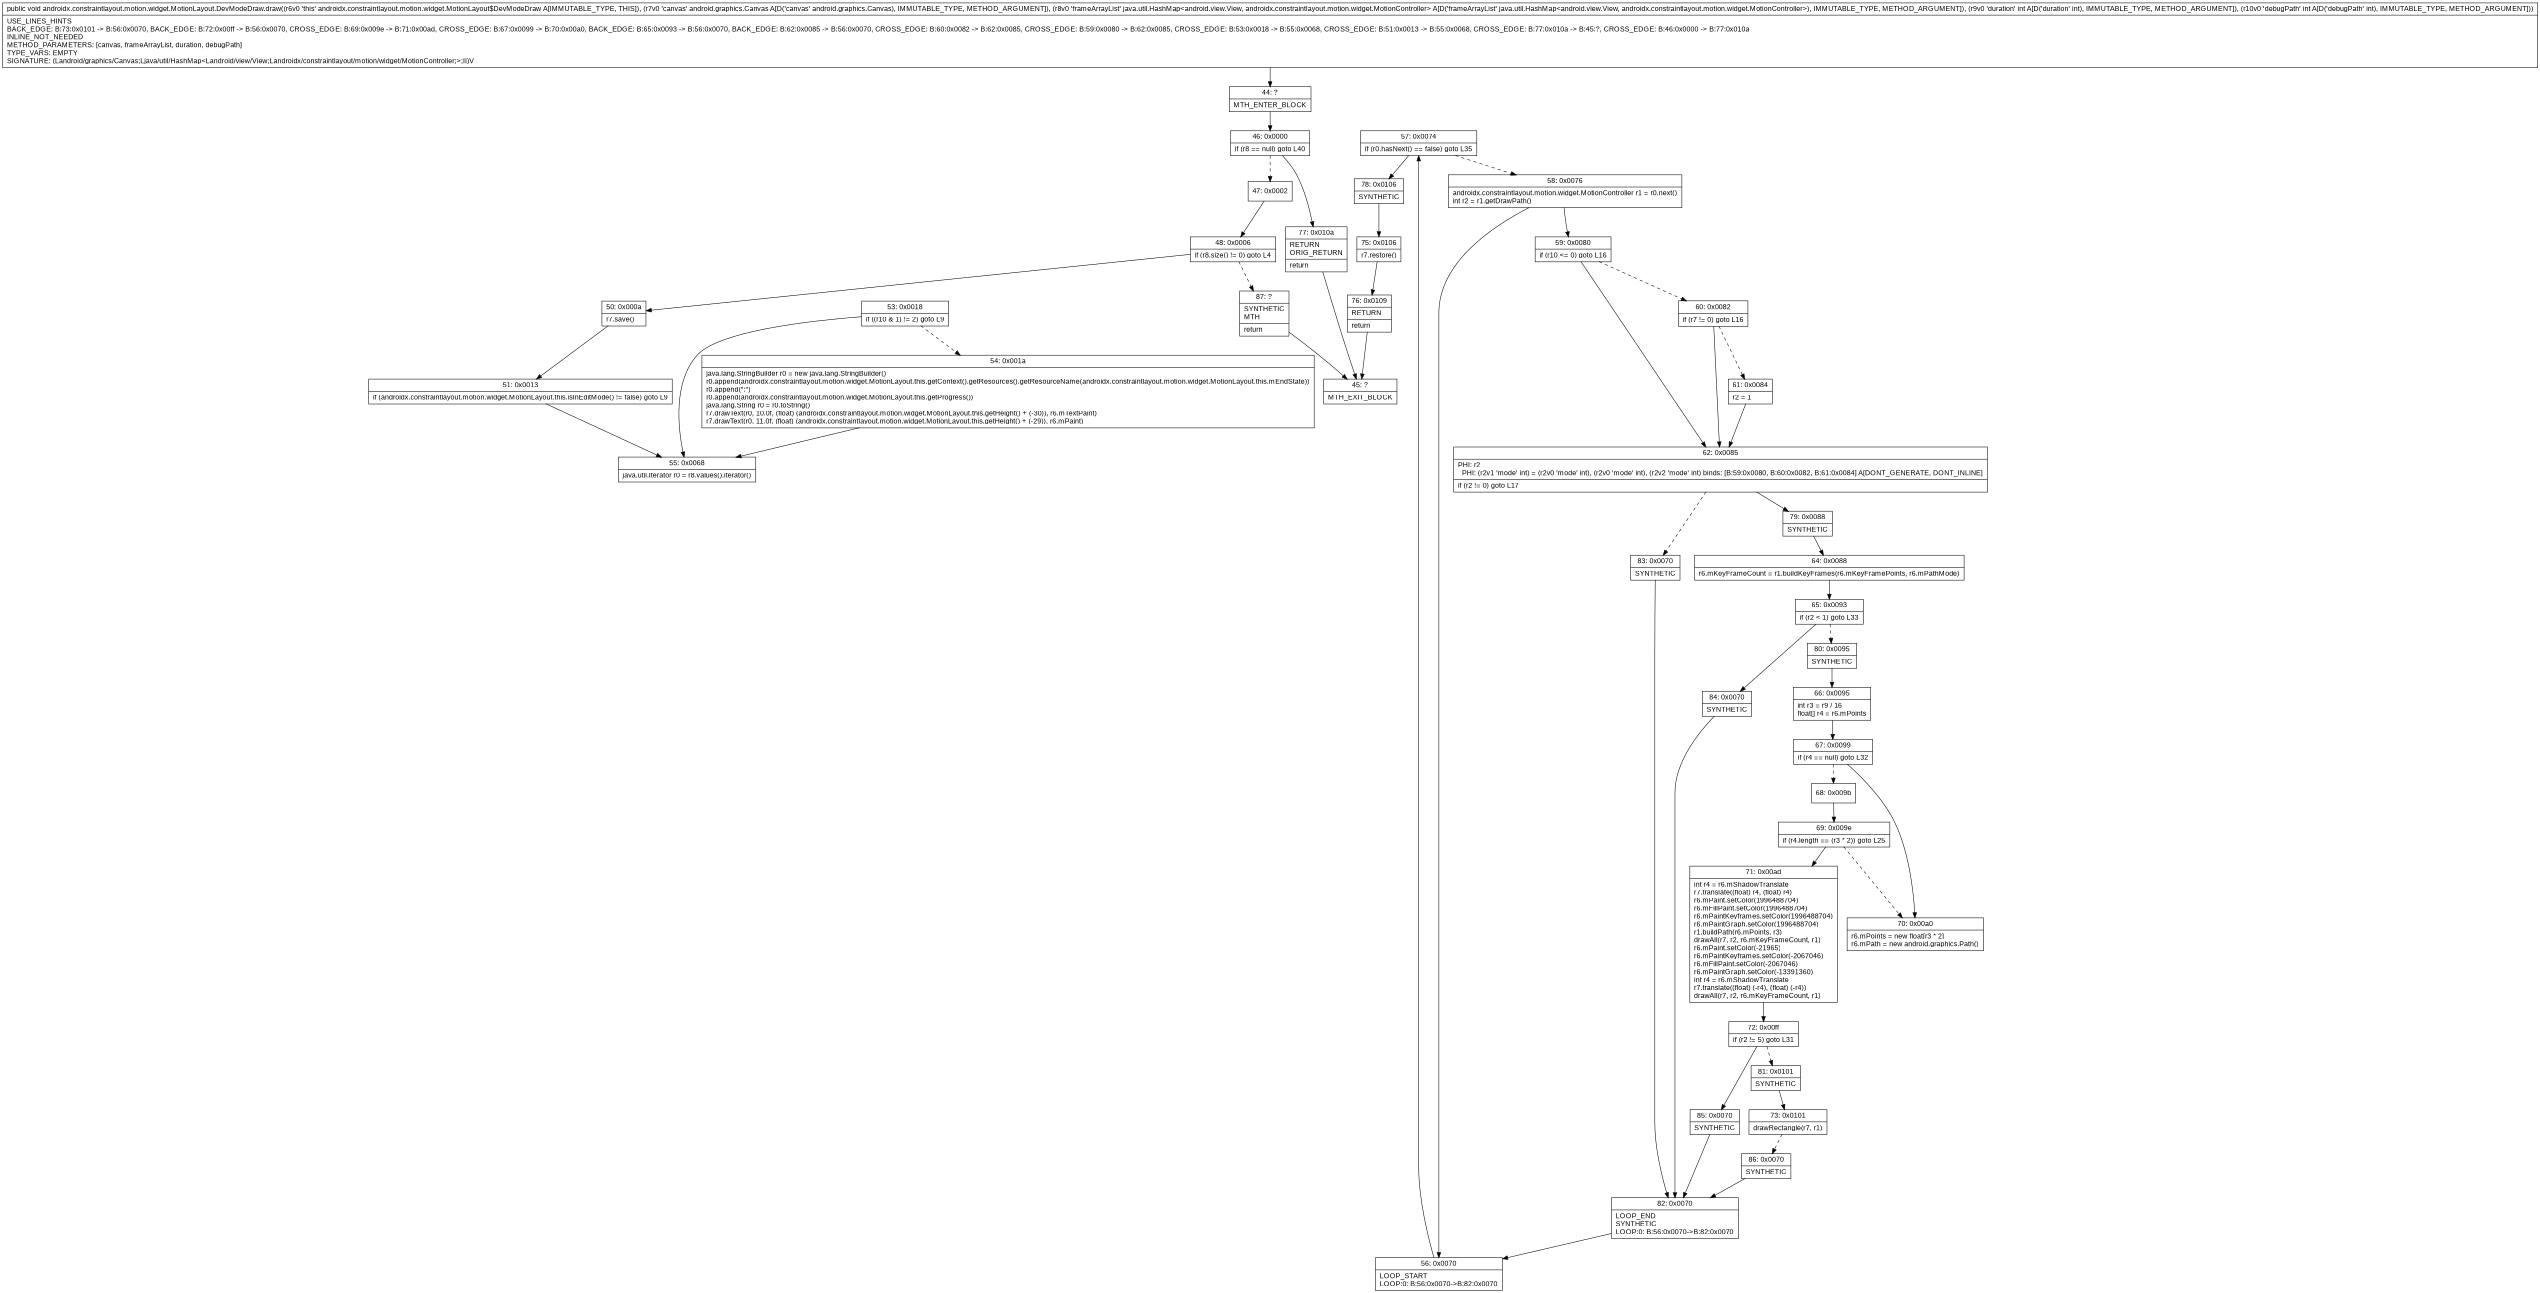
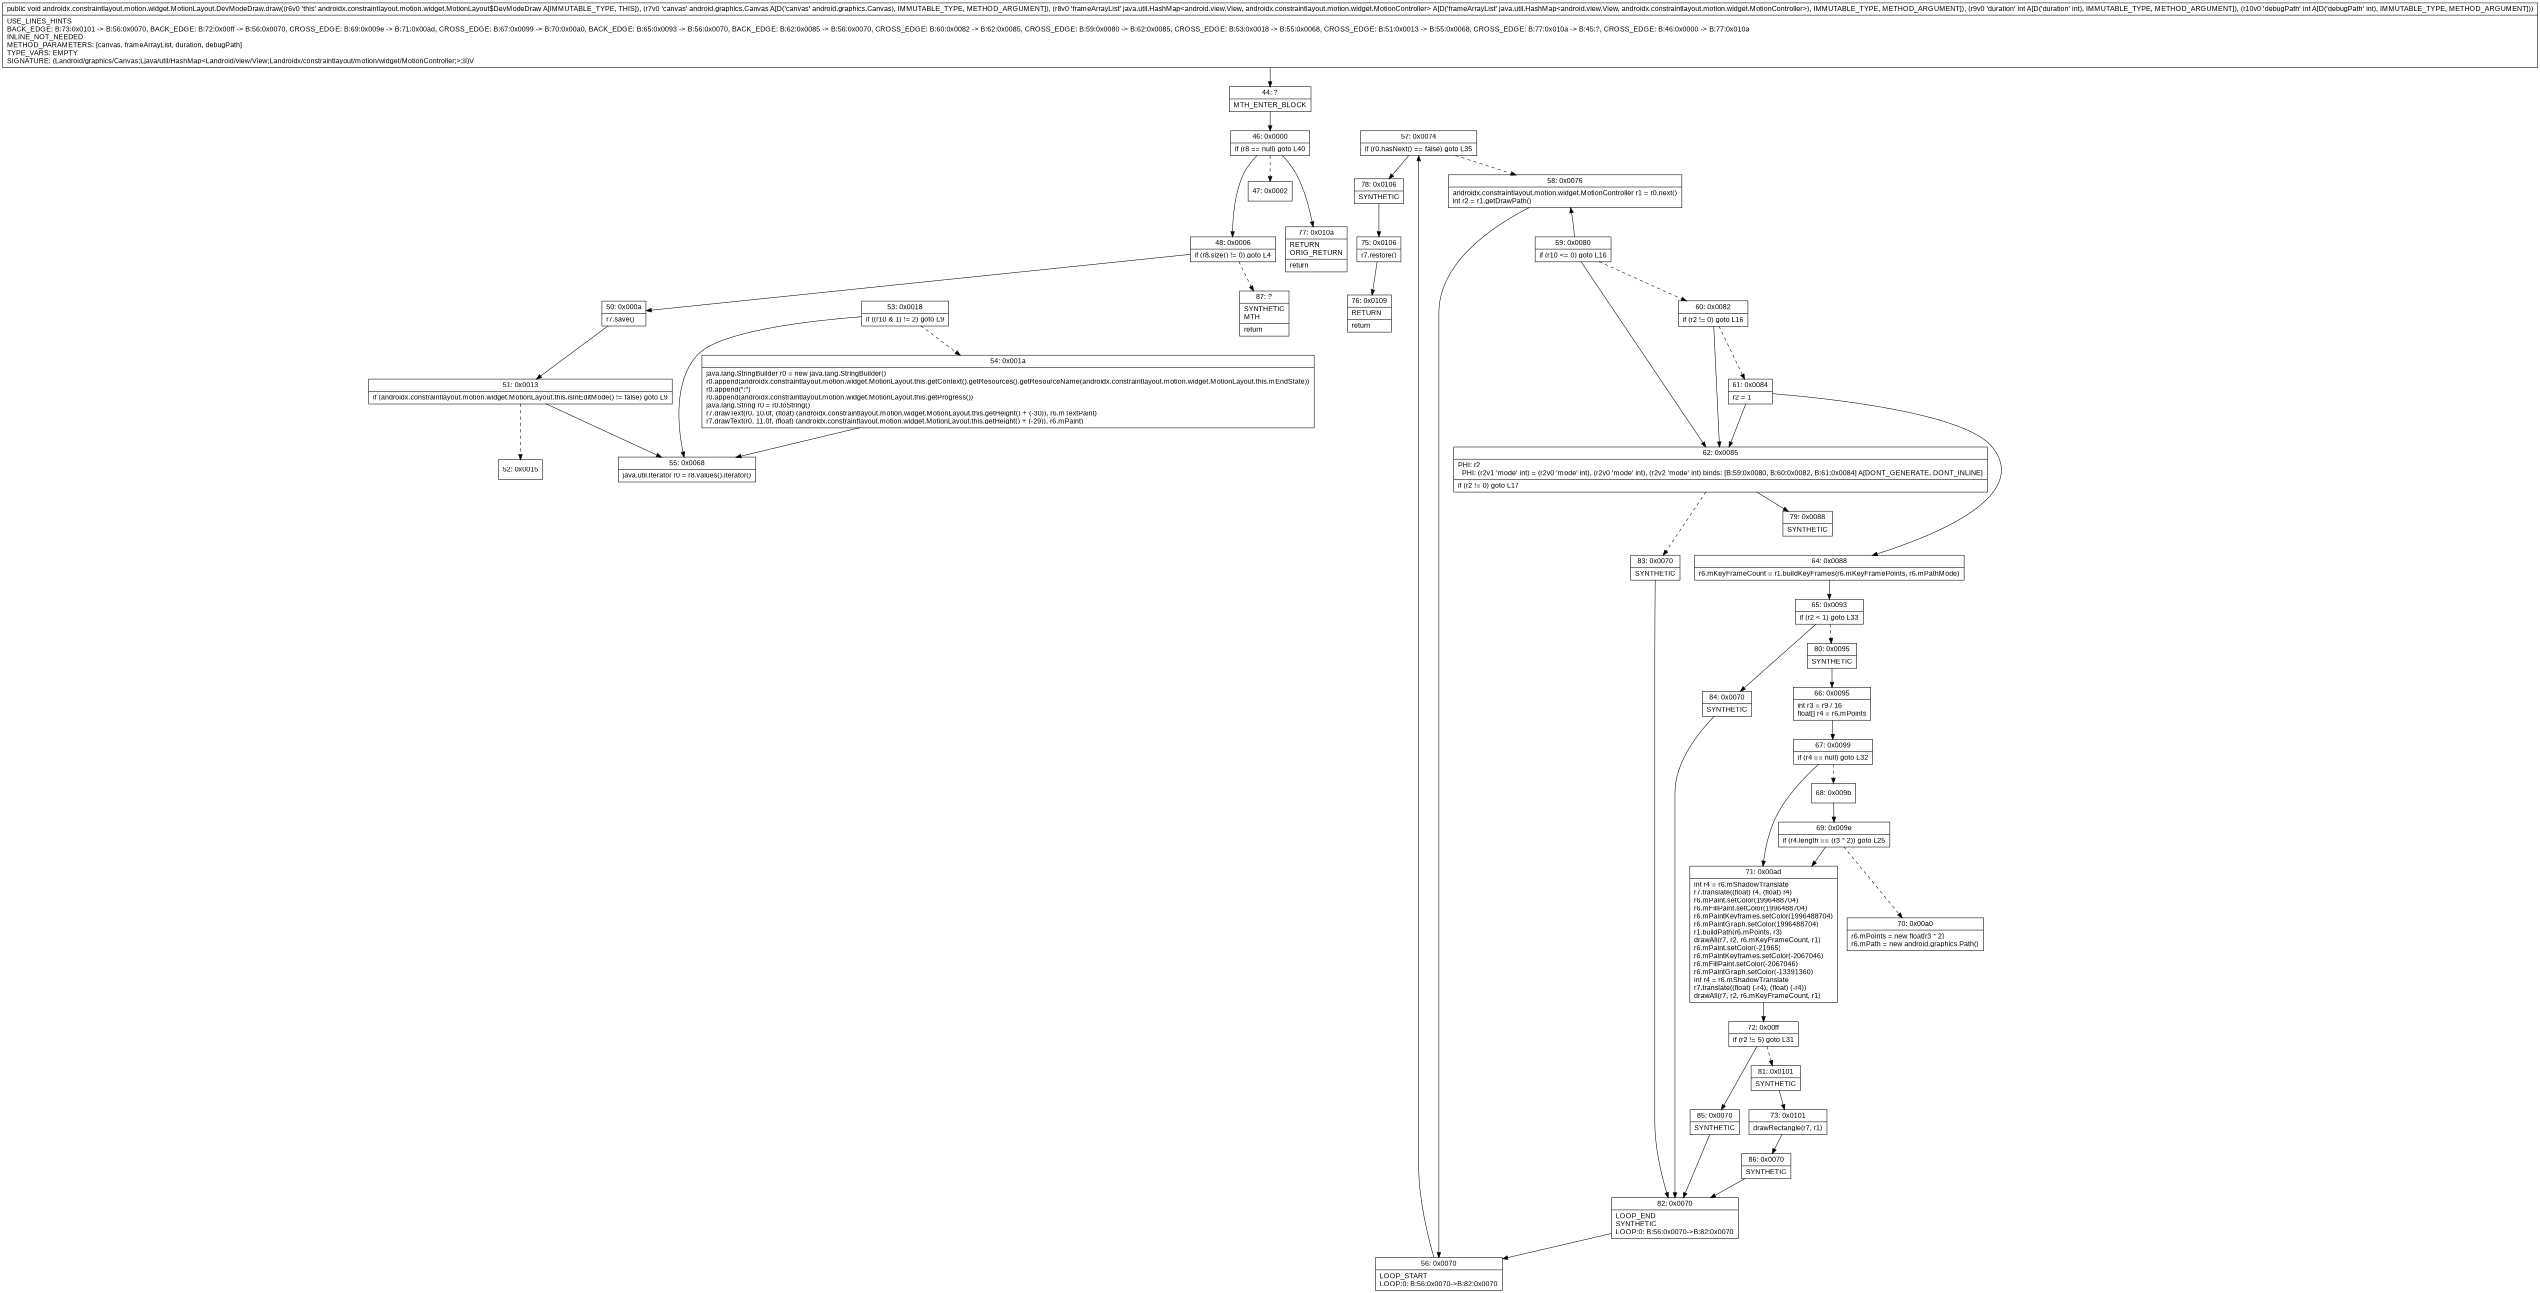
  digraph {
    fontname="Liberation Sans"
    node [fontname="Liberation Sans" shape=record]
    edge [fontname="Liberation Sans"]
    n1 [label="{44\:\ ?|MTH_ENTER_BLOCK\l}"]
    n2 [label="{46\:\ 0x0000|if (r8 == null) goto L40\l}"]
    n3 [label="{47\:\ 0x0002}"]
    n4 [label="{77\:\ 0x010a|RETURN\lORIG_RETURN\l|return\l}"]
    n5 [label="{48\:\ 0x0006|if (r8.size() != 0) goto L4\l}"]
-   n6 [label="{45\:\ ?|MTH_EXIT_BLOCK\l}"]
    n7 [label="{50\:\ 0x000a|r7.save()\l}"]
    n8 [label="{87\:\ ?|SYNTHETIC\lMTH\l|return\l}"]
    n9 [label="{51\:\ 0x0013|if (androidx.constraintlayout.motion.widget.MotionLayout.this.isInEditMode() != false) goto L9\l}"]
+   n10 [label="{52\:\ 0x0015}"]
    n11 [label="{55\:\ 0x0068|java.util.Iterator r0 = r8.values().iterator()\l}"]
    n12 [label="{53\:\ 0x0018|if ((r10 & 1) != 2) goto L9\l}"]
    n13 [label="{54\:\ 0x001a|java.lang.StringBuilder r0 = new java.lang.StringBuilder()\lr0.append(androidx.constraintlayout.motion.widget.MotionLayout.this.getContext().getResources().getResourceName(androidx.constraintlayout.motion.widget.MotionLayout.this.mEndState))\lr0.append(\":\")\lr0.append(androidx.constraintlayout.motion.widget.MotionLayout.this.getProgress())\ljava.lang.String r0 = r0.toString()\lr7.drawText(r0, 10.0f, (float) (androidx.constraintlayout.motion.widget.MotionLayout.this.getHeight() + (\-30)), r6.mTextPaint)\lr7.drawText(r0, 11.0f, (float) (androidx.constraintlayout.motion.widget.MotionLayout.this.getHeight() + (\-29)), r6.mPaint)\l}"]
    n14 [label="{56\:\ 0x0070|LOOP_START\lLOOP:0: B:56:0x0070\-\>B:82:0x0070\l}"]
    n15 [label="{57\:\ 0x0074|if (r0.hasNext() == false) goto L35\l}"]
    n16 [label="{58\:\ 0x0076|androidx.constraintlayout.motion.widget.MotionController r1 = r0.next()\lint r2 = r1.getDrawPath()\l}"]
    n17 [label="{78\:\ 0x0106|SYNTHETIC\l}"]
    n18 [label="{59\:\ 0x0080|if (r10 \<= 0) goto L16\l}"]
    n19 [label="{75\:\ 0x0106|r7.restore()\l}"]
-   n20 [label="{60\:\ 0x0082|if (r7 != 0) goto L16\l}"]
+   n20 [label="{60\:\ 0x0082|if (r2 != 0) goto L16\l}"]
    n21 [label="{62\:\ 0x0085|PHI: r2 \l  PHI: (r2v1 'mode' int) = (r2v0 'mode' int), (r2v0 'mode' int), (r2v2 'mode' int) binds: [B:59:0x0080, B:60:0x0082, B:61:0x0084] A[DONT_GENERATE, DONT_INLINE]\l|if (r2 != 0) goto L17\l}"]
    n22 [label="{61\:\ 0x0084|r2 = 1\l}"]
    n23 [label="{79\:\ 0x0088|SYNTHETIC\l}"]
    n24 [label="{83\:\ 0x0070|SYNTHETIC\l}"]
    n25 [label="{64\:\ 0x0088|r6.mKeyFrameCount = r1.buildKeyFrames(r6.mKeyFramePoints, r6.mPathMode)\l}"]
    n26 [label="{82\:\ 0x0070|LOOP_END\lSYNTHETIC\lLOOP:0: B:56:0x0070\-\>B:82:0x0070\l}"]
    n27 [label="{65\:\ 0x0093|if (r2 \< 1) goto L33\l}"]
    n28 [label="{80\:\ 0x0095|SYNTHETIC\l}"]
    n29 [label="{84\:\ 0x0070|SYNTHETIC\l}"]
    n30 [label="{66\:\ 0x0095|int r3 = r9 \/ 16\lfloat[] r4 = r6.mPoints\l}"]
    n31 [label="{67\:\ 0x0099|if (r4 == null) goto L32\l}"]
    n32 [label="{68\:\ 0x009b}"]
    n33 [label="{70\:\ 0x00a0|r6.mPoints = new float[r3 * 2]\lr6.mPath = new android.graphics.Path()\l}"]
    n34 [label="{69\:\ 0x009e|if (r4.length == (r3 * 2)) goto L25\l}"]
    n35 [label="{71\:\ 0x00ad|int r4 = r6.mShadowTranslate\lr7.translate((float) r4, (float) r4)\lr6.mPaint.setColor(1996488704)\lr6.mFillPaint.setColor(1996488704)\lr6.mPaintKeyframes.setColor(1996488704)\lr6.mPaintGraph.setColor(1996488704)\lr1.buildPath(r6.mPoints, r3)\ldrawAll(r7, r2, r6.mKeyFrameCount, r1)\lr6.mPaint.setColor(\-21965)\lr6.mPaintKeyframes.setColor(\-2067046)\lr6.mFillPaint.setColor(\-2067046)\lr6.mPaintGraph.setColor(\-13391360)\lint r4 = r6.mShadowTranslate\lr7.translate((float) (\-r4), (float) (\-r4))\ldrawAll(r7, r2, r6.mKeyFrameCount, r1)\l}"]
    n36 [label="{72\:\ 0x00ff|if (r2 != 5) goto L31\l}"]
    n37 [label="{81\:\ 0x0101|SYNTHETIC\l}"]
    n38 [label="{85\:\ 0x0070|SYNTHETIC\l}"]
    n39 [label="{73\:\ 0x0101|drawRectangle(r7, r1)\l}"]
    n40 [label="{86\:\ 0x0070|SYNTHETIC\l}"]
    n41 [label="{76\:\ 0x0109|RETURN\l|return\l}"]
    n42 [label="{public void androidx.constraintlayout.motion.widget.MotionLayout.DevModeDraw.draw((r6v0 'this' androidx.constraintlayout.motion.widget.MotionLayout$DevModeDraw A[IMMUTABLE_TYPE, THIS]), (r7v0 'canvas' android.graphics.Canvas A[D('canvas' android.graphics.Canvas), IMMUTABLE_TYPE, METHOD_ARGUMENT]), (r8v0 'frameArrayList' java.util.HashMap\<android.view.View, androidx.constraintlayout.motion.widget.MotionController\> A[D('frameArrayList' java.util.HashMap\<android.view.View, androidx.constraintlayout.motion.widget.MotionController\>), IMMUTABLE_TYPE, METHOD_ARGUMENT]), (r9v0 'duration' int A[D('duration' int), IMMUTABLE_TYPE, METHOD_ARGUMENT]), (r10v0 'debugPath' int A[D('debugPath' int), IMMUTABLE_TYPE, METHOD_ARGUMENT]))  | USE_LINES_HINTS\lBACK_EDGE: B:73:0x0101 \-\> B:56:0x0070, BACK_EDGE: B:72:0x00ff \-\> B:56:0x0070, CROSS_EDGE: B:69:0x009e \-\> B:71:0x00ad, CROSS_EDGE: B:67:0x0099 \-\> B:70:0x00a0, BACK_EDGE: B:65:0x0093 \-\> B:56:0x0070, BACK_EDGE: B:62:0x0085 \-\> B:56:0x0070, CROSS_EDGE: B:60:0x0082 \-\> B:62:0x0085, CROSS_EDGE: B:59:0x0080 \-\> B:62:0x0085, CROSS_EDGE: B:53:0x0018 \-\> B:55:0x0068, CROSS_EDGE: B:51:0x0013 \-\> B:55:0x0068, CROSS_EDGE: B:77:0x010a \-\> B:45:?, CROSS_EDGE: B:46:0x0000 \-\> B:77:0x010a\lINLINE_NOT_NEEDED\lMETHOD_PARAMETERS: [canvas, frameArrayList, duration, debugPath]\lTYPE_VARS: EMPTY\lSIGNATURE: (Landroid\/graphics\/Canvas;Ljava\/util\/HashMap\<Landroid\/view\/View;Landroidx\/constraintlayout\/motion\/widget\/MotionController;\>;II)V\l}"]
    n1 -> n2
    n2 -> n3 [style=dashed]
    n2 -> n4
-   n3 -> n5
-   n4 -> n6
+   n2 -> n5
    n5 -> n7
    n5 -> n8 [style=dashed]
    n7 -> n9
-   n8 -> n6
+   n9 -> n10 [style=dashed]
    n9 -> n11
    n12 -> n11
    n12 -> n13 [style=dashed]
    n13 -> n11
    n14 -> n15
    n15 -> n16 [style=dashed]
    n15 -> n17
    n16 -> n14
-   n16 -> n18
+   n18 -> n16
    n17 -> n19
    n18 -> n20 [style=dashed]
    n18 -> n21
    n19 -> n41
    n20 -> n21
    n20 -> n22 [style=dashed]
    n21 -> n23
    n21 -> n24 [style=dashed]
    n22 -> n21
-   n23 -> n25
+   n22 -> n25
    n24 -> n26
    n25 -> n27
    n26 -> n14
    n27 -> n28 [style=dashed]
    n27 -> n29
    n28 -> n30
    n29 -> n26
    n30 -> n31
    n31 -> n32 [style=dashed]
-   n31 -> n33
+   n31 -> n35
    n32 -> n34
    n34 -> n33 [style=dashed]
    n34 -> n35
    n35 -> n36
    n36 -> n37 [style=dashed]
    n36 -> n38
    n37 -> n39
    n38 -> n26
-   n39 -> n40 [style=dashed]
+   n39 -> n40
    n40 -> n26
-   n41 -> n6
    n42 -> n1
  }
